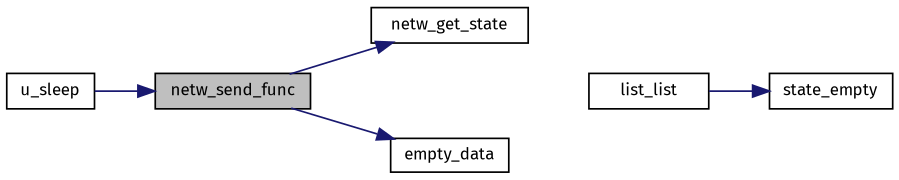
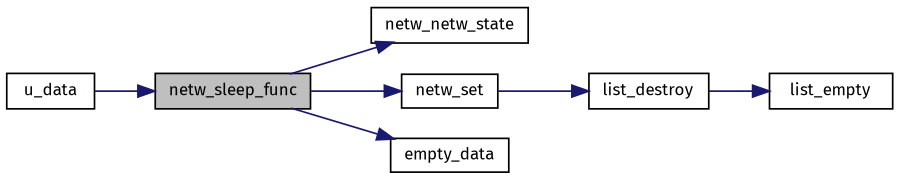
  digraph {
    fontname="Fira Sans"
    rankdir=LR
    node [color=black fillcolor=white fontname="Fira Sans" fontsize=10 shape=record style=filled]
    edge [color=midnightblue fontname="Fira Sans" fontsize=10 labelfontname=Helvetica labelfontsize=10 style=solid]
-   n1 [fillcolor=grey75 fontcolor=black height=0.2 label=netw_send_func width=0.4]
-   n2 [height=0.2 label=netw_get_state width=0.4]
+   n1 [fillcolor=grey75 fontcolor=black height=0.2 label=netw_sleep_func width=0.4]
+   n2 [height=0.2 label=netw_netw_state width=0.4]
+   n3 [height=0.2 label=netw_set width=0.4]
    n4 [height=0.2 label=empty_data width=0.4]
-   n5 [height=0.2 label=list_list width=0.4]
-   n6 [height=0.2 label=u_sleep width=0.4]
-   n7 [height=0.2 label=state_empty width=0.4]
+   n5 [height=0.2 label=list_destroy width=0.4]
+   n6 [height=0.2 label=u_data width=0.4]
+   n7 [height=0.2 label=list_empty width=0.4]
    n1 -> n2
+   n1 -> n3
    n1 -> n4
+   n3 -> n5
    n5 -> n7
    n6 -> n1
  }
